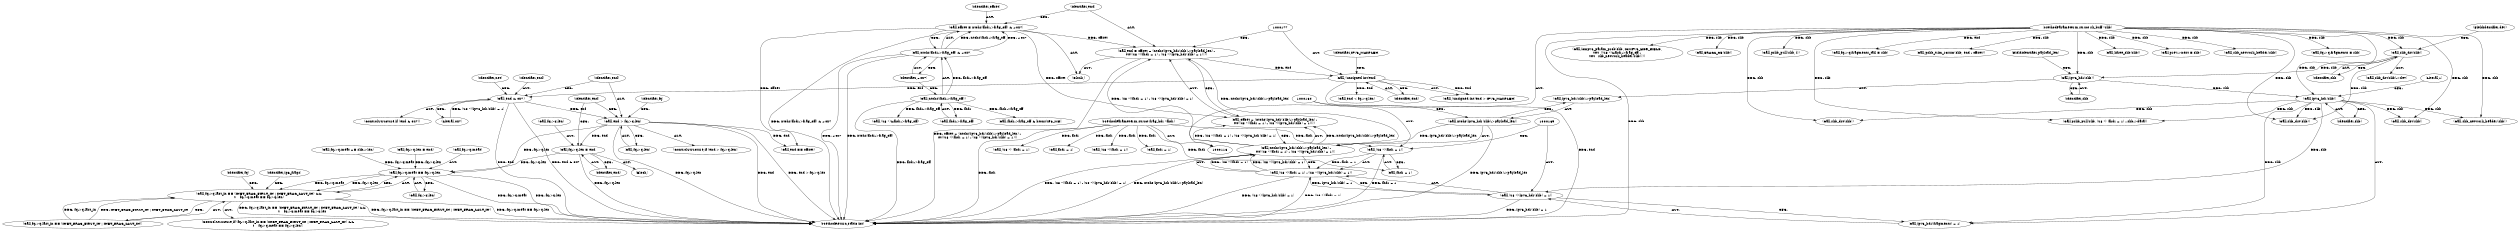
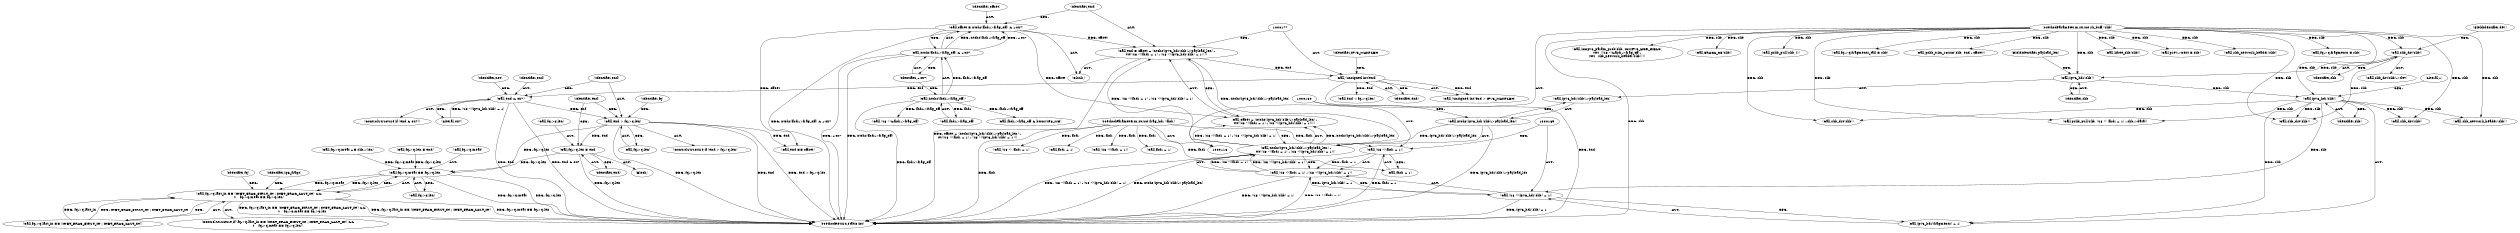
  digraph {
    n1 [label="(Call,fq->q.len = end)"]
    n2 [label="(Call,fq->q.meat == fq->q.len)"]
    n3 [label="(Block,)"]
    n4 [label="(Identifier,end)"]
    n5 [label="(MethodReturn,static int)"]
    n6 [label="(Call,fq->q.last_in == (INET_FRAG_FIRST_IN | INET_FRAG_LAST_IN) &&\n\t    fq->q.meat == fq->q.len)"]
    n7 [label="(Call,fq->q.len)"]
    n8 [label="(Call,end > fq->q.len)"]
    n9 [label="(Call,end == offset)"]
    n10 [label="(Call,fq->q.len)"]
    n11 [label="(ControlStructure,if (end > fq->q.len))"]
    n12 [label="(Call,end & 0x7)"]
    n13 [label="(ControlStructure,if (end & 0x7))"]
    n14 [label="(Literal,0x7)"]
    n15 [label="(Call,(unsigned int)end)"]
    n16 [label="(Call,(unsigned int)end > IPV6_MAXPLEN)"]
    n17 [label="(Identifier,end)"]
    n18 [label="(Call,end < fq->q.len)"]
    n19 [label="(Call,end = offset + (ntohs(ipv6_hdr(skb)->payload_len) -\n\t\t\t((u8 *)(fhdr + 1) - (u8 *)(ipv6_hdr(skb) + 1))))"]
    n20 [label="(Call,offset + (ntohs(ipv6_hdr(skb)->payload_len) -\n\t\t\t((u8 *)(fhdr + 1) - (u8 *)(ipv6_hdr(skb) + 1))))"]
    n21 [label="(Block,)"]
    n22 [label="(Call,ntohs(ipv6_hdr(skb)->payload_len) -\n\t\t\t((u8 *)(fhdr + 1) - (u8 *)(ipv6_hdr(skb) + 1)))"]
    n23 [label="(Call,offset = ntohs(fhdr->frag_off) & ~0x7)"]
    n24 [label="(Call,ntohs(fhdr->frag_off) & ~0x7)"]
    n25 [label="(Identifier,~0x7)"]
    n26 [label="(Call,ntohs(fhdr->frag_off))"]
    n27 [label="(Call,(u8 *)&fhdr->frag_off)"]
    n28 [label="(Call,fhdr->frag_off)"]
    n29 [label="(Call,fhdr->frag_off & htons(IP6_MF))"]
    n30 [label="(Call,(u8 *)(fhdr + 1) - (u8 *)(ipv6_hdr(skb) + 1))"]
    n31 [label="(Call,(u8 *)(ipv6_hdr(skb) + 1))"]
    n32 [label="(Call,ntohs(ipv6_hdr(skb)->payload_len))"]
    n33 [label="(Call,ipv6_hdr(skb)->payload_len)"]
    n34 [label="(Call,ipv6_hdr(fragments) + 1)"]
    n35 [label="(Call,(u8 *)(fhdr + 1))"]
    n36 [label="(Call,fhdr + 1)"]
    n37 [label="(MethodParameterIn,struct frag_hdr *fhdr)"]
    n38 [label="(Call,fhdr + 1)"]
    n39 [label="(Call,(u8 *)(fhdr + 1))"]
    n40 [label="(Call,fhdr + 1)"]
    n41 [label="(Call,(u8 *) (fhdr + 1))"]
    1000116
    n43 [label="(Call,ipv6_hdr(skb))"]
    n44 [label="(Identifier,skb)"]
    n45 [label="(Call,skb_network_header(skb))"]
    n46 [label="(Call,skb_dst(skb))"]
    n47 [label="(Call,skb_dst(skb))"]
    n48 [label="(Call,skb_dst(skb))"]
    n49 [label="(Call,pskb_pull(skb, (u8 *) (fhdr + 1) - skb->data))"]
    n50 [label="(Call,ipv6_hdr(skb))"]
    n51 [label="(Identifier,skb)"]
    n52 [label="(Call,skb_dst(skb))"]
    n53 [label="(Identifier,skb)"]
    n54 [label="(Call,skb_dst(skb)->dev)"]
    n55 [label="(MethodParameterIn,struct sk_buff *skb)"]
    n56 [label="(Call,icmpv6_param_prob(skb, ICMPV6_HDR_FIELD,\n\t\t\t\t  ((u8 *)&fhdr->frag_off -\n\t\t\t\t   skb_network_header(skb))))"]
    n57 [label="(Call,FRAG6_CB(skb))"]
    n58 [label="(Call,pskb_pull(skb, i))"]
    n59 [label="(Call,fq->q.fragments_tail = skb)"]
    n60 [label="(Call,pskb_trim_rcsum(skb, end - offset))"]
    n61 [label="(Call,kfree_skb(skb))"]
    n62 [label="(Call,prev->next = skb)"]
    n63 [label="(Call,skb_network_header(skb))"]
    n64 [label="(Call,fq->q.fragments = skb)"]
    n65 [label="(Call,fq->q.last_in == (INET_FRAG_FIRST_IN | INET_FRAG_LAST_IN))"]
    n66 [label="(ControlStructure,if (fq->q.last_in == (INET_FRAG_FIRST_IN | INET_FRAG_LAST_IN) &&\n\t    fq->q.meat == fq->q.len))"]
    n67 [label="(FieldIdentifier,dev)"]
    n68 [label="(Identifier,end)"]
    n69 [label="(Identifier,IPV6_MAXPLEN)"]
    n70 [label="(Literal,1)"]
    n71 [label="(Identifier,ip6_frags)"]
    n72 [label="(Identifier,end)"]
    n73 [label="(Identifier,end)"]
    n74 [label="(Identifier,end)"]
    n75 [label="(FieldIdentifier,payload_len)"]
    n76 [label="(Identifier,fq)"]
    n77 [label="(Call,fq->q.len)"]
    n78 [label="(Call,fq->q.meat)"]
    n79 [label="(Identifier,net)"]
    n80 [label="(Identifier,offset)"]
    n81 [label="(Call,fq->q.meat += skb->len)"]
    n82 [label="(Call,fq->q.len = end)"]
    n83 [label="(Identifier,fq)"]
    1000177
    1000164
    1000169
    n1 -> n2 [label="DDG: fq->q.len"]
    n1 -> n3 [label="AST: "]
    n1 -> n4 [label="CFG: "]
    n1 -> n5 [label="DDG: fq->q.len"]
    n2 -> n5 [label="DDG: fq->q.meat"]
    n2 -> n5 [label="DDG: fq->q.len"]
    n2 -> n6 [label="AST: "]
    n2 -> n6 [label="DDG: fq->q.meat"]
    n2 -> n6 [label="DDG: fq->q.len"]
    n2 -> n7 [label="CFG: "]
    n4 -> n1 [label="AST: "]
    n6 -> n2 [label="CFG: "]
    n6 -> n5 [label="DDG: fq->q.last_in == (INET_FRAG_FIRST_IN | INET_FRAG_LAST_IN) &&\n\t    fq->q.meat == fq->q.len"]
    n6 -> n5 [label="DDG: fq->q.last_in == (INET_FRAG_FIRST_IN | INET_FRAG_LAST_IN)"]
    n6 -> n5 [label="DDG: fq->q.meat == fq->q.len"]
    n6 -> n65 [label="CFG: "]
    n6 -> n66 [label="AST: "]
    n7 -> n2 [label="AST: "]
    n8 -> n1 [label="DDG: end"]
    n8 -> n2 [label="DDG: fq->q.len"]
    n8 -> n5 [label="DDG: end"]
    n8 -> n5 [label="DDG: fq->q.len"]
    n8 -> n5 [label="DDG: end > fq->q.len"]
    n8 -> n9 [label="DDG: end"]
    n8 -> n10 [label="CFG: "]
    n8 -> n11 [label="AST: "]
    n10 -> n8 [label="AST: "]
    n12 -> n5 [label="DDG: end"]
    n12 -> n5 [label="DDG: end & 0x7"]
    n12 -> n8 [label="DDG: end"]
    n12 -> n13 [label="AST: "]
    n12 -> n14 [label="CFG: "]
    n14 -> n12 [label="DDG: (u8 *)(ipv6_hdr(skb) + 1)"]
    n15 -> n5 [label="DDG: end"]
    n15 -> n12 [label="DDG: end"]
    n15 -> n16 [label="AST: "]
    n15 -> n16 [label="DDG: end"]
    n15 -> n17 [label="CFG: "]
    n15 -> n18 [label="DDG: end"]
    n17 -> n15 [label="AST: "]
    n19 -> n5 [label="DDG: offset + (ntohs(ipv6_hdr(skb)->payload_len) -\n\t\t\t((u8 *)(fhdr + 1) - (u8 *)(ipv6_hdr(skb) + 1)))"]
    n19 -> n15 [label="DDG: end"]
    n19 -> n20 [label="CFG: "]
    n19 -> n21 [label="AST: "]
    n20 -> n19 [label="AST: "]
    n20 -> n22 [label="CFG: "]
    n22 -> n5 [label="DDG: ntohs(ipv6_hdr(skb)->payload_len)"]
    n22 -> n5 [label="DDG: (u8 *)(fhdr + 1) - (u8 *)(ipv6_hdr(skb) + 1)"]
    n22 -> n19 [label="DDG: ntohs(ipv6_hdr(skb)->payload_len)"]
    n22 -> n19 [label="DDG: (u8 *)(fhdr + 1) - (u8 *)(ipv6_hdr(skb) + 1)"]
    n22 -> n20 [label="AST: "]
    n22 -> n20 [label="DDG: ntohs(ipv6_hdr(skb)->payload_len)"]
    n22 -> n20 [label="DDG: (u8 *)(fhdr + 1) - (u8 *)(ipv6_hdr(skb) + 1)"]
    n22 -> n30 [label="CFG: "]
    n23 -> n5 [label="DDG: ntohs(fhdr->frag_off) & ~0x7"]
    n23 -> n9 [label="DDG: offset"]
    n23 -> n19 [label="DDG: offset"]
    n23 -> n20 [label="DDG: offset"]
    n23 -> n21 [label="AST: "]
    n23 -> n24 [label="CFG: "]
    n24 -> n5 [label="DDG: ~0x7"]
    n24 -> n5 [label="DDG: ntohs(fhdr->frag_off)"]
    n24 -> n23 [label="AST: "]
    n24 -> n23 [label="DDG: ntohs(fhdr->frag_off)"]
    n24 -> n23 [label="DDG: ~0x7"]
    n24 -> n25 [label="CFG: "]
    n25 -> n24 [label="AST: "]
    n25 -> n26 [label="CFG: "]
    n26 -> n5 [label="DDG: fhdr->frag_off"]
    n26 -> n24 [label="AST: "]
    n26 -> n24 [label="DDG: fhdr->frag_off"]
    n26 -> n27 [label="DDG: fhdr->frag_off"]
    n26 -> n28 [label="DDG: fhdr"]
    n26 -> n29 [label="DDG: fhdr->frag_off"]
    n28 -> n26 [label="AST: "]
    n30 -> n5 [label="DDG: (u8 *)(ipv6_hdr(skb) + 1)"]
    n30 -> n5 [label="DDG: (u8 *)(fhdr + 1)"]
    n30 -> n22 [label="AST: "]
    n30 -> n22 [label="DDG: (u8 *)(fhdr + 1)"]
    n30 -> n22 [label="DDG: (u8 *)(ipv6_hdr(skb) + 1)"]
    n30 -> n31 [label="CFG: "]
    n31 -> n5 [label="DDG: ipv6_hdr(skb) + 1"]
    n31 -> n30 [label="AST: "]
    n31 -> n30 [label="DDG: ipv6_hdr(skb) + 1"]
    n31 -> n34 [label="CFG: "]
    n32 -> n5 [label="DDG: ipv6_hdr(skb)->payload_len"]
    n32 -> n22 [label="AST: "]
    n32 -> n22 [label="DDG: ipv6_hdr(skb)->payload_len"]
    n32 -> n33 [label="CFG: "]
    n33 -> n32 [label="AST: "]
    n34 -> n31 [label="AST: "]
    n35 -> n5 [label="DDG: fhdr + 1"]
    n35 -> n30 [label="AST: "]
    n35 -> n30 [label="DDG: fhdr + 1"]
    n35 -> n36 [label="CFG: "]
    n36 -> n35 [label="AST: "]
    n37 -> n5 [label="DDG: fhdr"]
    n37 -> n35 [label="DDG: fhdr"]
    n37 -> n36 [label="DDG: fhdr"]
    n37 -> n38 [label="DDG: fhdr"]
    n37 -> n39 [label="DDG: fhdr"]
    n37 -> n40 [label="DDG: fhdr"]
    n37 -> n41 [label="DDG: fhdr"]
    n37 -> 1000116 [label="AST: "]
    n43 -> n31 [label="DDG: skb"]
    n43 -> n34 [label="AST: "]
    n43 -> n34 [label="DDG: skb"]
    n43 -> n44 [label="CFG: "]
    n43 -> n45 [label="DDG: skb"]
    n43 -> n46 [label="DDG: skb"]
    n43 -> n47 [label="DDG: skb"]
    n43 -> n48 [label="DDG: skb"]
    n43 -> n49 [label="DDG: skb"]
    n44 -> n43 [label="AST: "]
    n50 -> n33 [label="AST: "]
    n50 -> n43 [label="DDG: skb"]
    n50 -> n51 [label="CFG: "]
    n51 -> n50 [label="AST: "]
    n52 -> n48 [label="DDG: skb"]
    n52 -> n50 [label="DDG: skb"]
    n52 -> n53 [label="CFG: "]
    n52 -> n54 [label="AST: "]
    n53 -> n52 [label="AST: "]
    n55 -> n5 [label="DDG: skb"]
    n55 -> 1000116 [label="AST: "]
    n55 -> n43 [label="DDG: skb"]
    n55 -> n45 [label="DDG: skb"]
    n55 -> n46 [label="DDG: skb"]
    n55 -> n47 [label="DDG: skb"]
    n55 -> n48 [label="DDG: skb"]
    n55 -> n49 [label="DDG: skb"]
    n55 -> n50 [label="DDG: skb"]
    n55 -> n52 [label="DDG: skb"]
    n55 -> n56 [label="DDG: skb"]
    n55 -> n57 [label="DDG: skb"]
    n55 -> n58 [label="DDG: skb"]
-   n55 -> n59 [label="DDG: end"]
+   n55 -> n59 [label="DDG: skb"]
    n55 -> n60 [label="DDG: skb"]
    n55 -> n61 [label="DDG: skb"]
    n55 -> n62 [label="DDG: skb"]
    n55 -> n63 [label="DDG: skb"]
    n55 -> n64 [label="DDG: skb"]
    n65 -> n6 [label="AST: "]
    n65 -> n6 [label="DDG: fq->q.last_in"]
    n65 -> n6 [label="DDG: INET_FRAG_FIRST_IN | INET_FRAG_LAST_IN"]
    n67 -> n52 [label="CFG: "]
    n68 -> n8 [label="AST: "]
    n68 -> n12 [label="CFG: "]
    n69 -> n15 [label="CFG: "]
    n70 -> n43 [label="CFG: "]
    n71 -> n6 [label="CFG: "]
    n72 -> n1 [label="CFG: "]
    n72 -> n8 [label="CFG: "]
    n73 -> n12 [label="AST: "]
    n74 -> n19 [label="AST: "]
    n74 -> n23 [label="CFG: "]
    n75 -> n50 [label="CFG: "]
    n76 -> n8 [label="CFG: "]
    n77 -> n1 [label="AST: "]
    n78 -> n2 [label="AST: "]
    n79 -> n12 [label="CFG: "]
    n80 -> n23 [label="AST: "]
    n81 -> n2 [label="DDG: fq->q.meat"]
    n82 -> n2 [label="DDG: fq->q.len"]
    n83 -> n6 [label="CFG: "]
    1000177 -> n15 [label="AST: "]
    1000177 -> n19 [label="CFG: "]
    1000164 -> n32 [label="CFG: "]
    1000164 -> n35 [label="AST: "]
    1000169 -> n31 [label="AST: "]
    1000169 -> n35 [label="CFG: "]
  }
